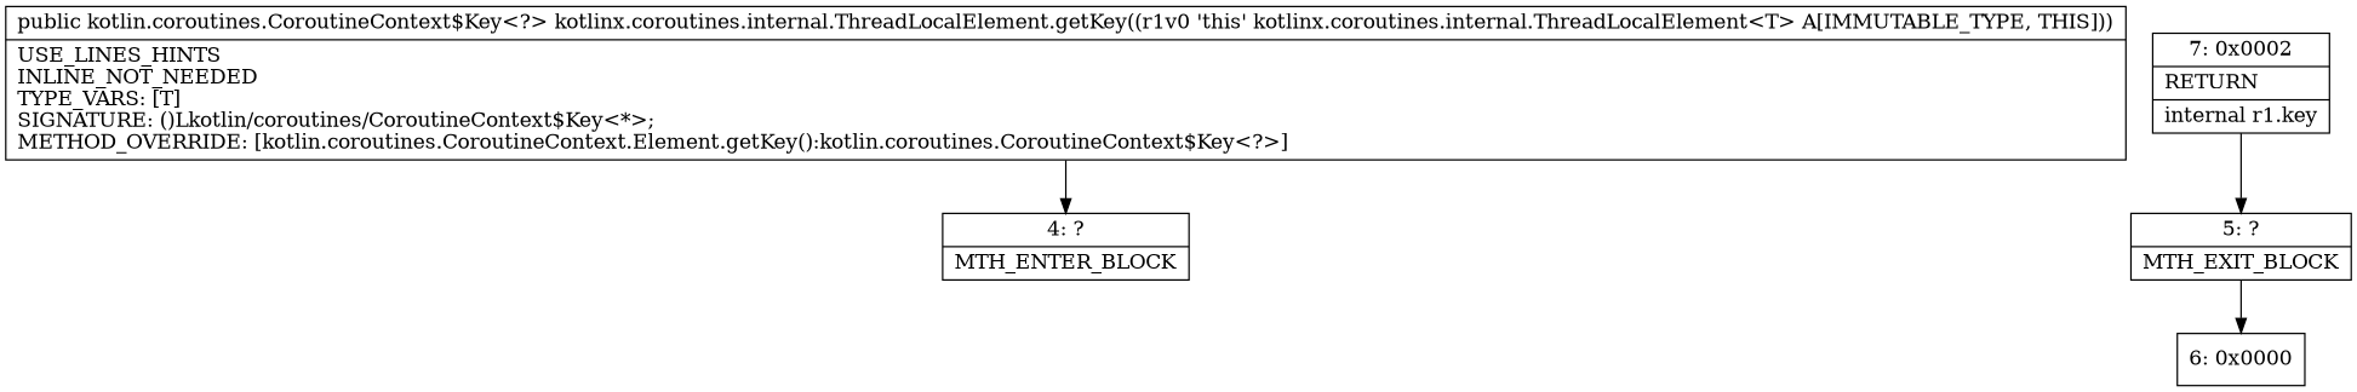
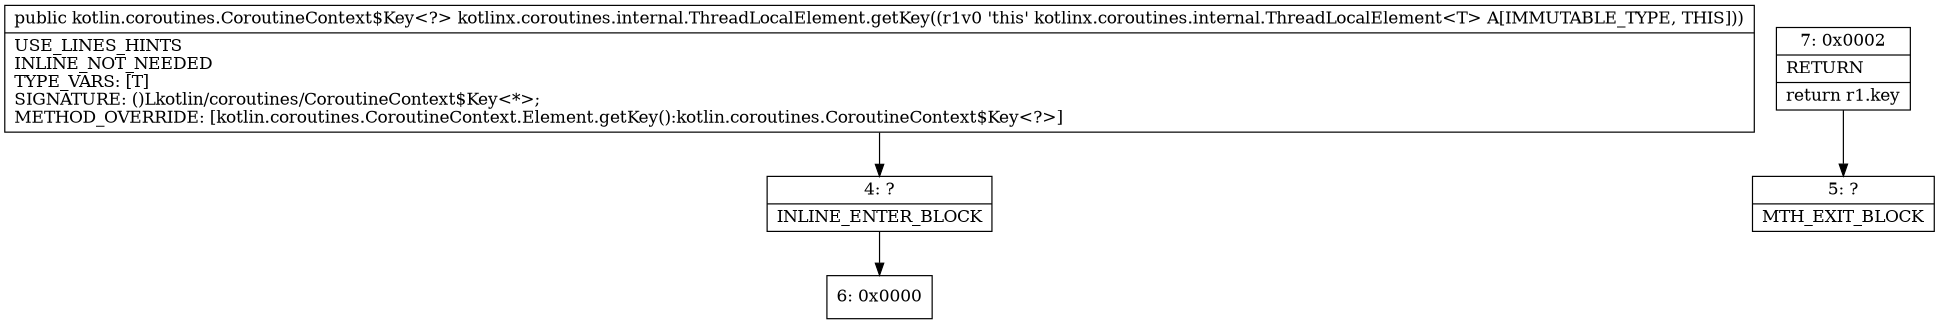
  digraph {
    node [shape=record]
-   n1 [label="{4\:\ ?|MTH_ENTER_BLOCK\l}"]
+   n1 [label="{4\:\ ?|INLINE_ENTER_BLOCK\l}"]
    n2 [label="{6\:\ 0x0000}"]
-   n3 [label="{7\:\ 0x0002|RETURN\l|internal r1.key\l}"]
+   n3 [label="{7\:\ 0x0002|RETURN\l|return r1.key\l}"]
    n4 [label="{5\:\ ?|MTH_EXIT_BLOCK\l}"]
    n5 [label="{public kotlin.coroutines.CoroutineContext$Key\<?\> kotlinx.coroutines.internal.ThreadLocalElement.getKey((r1v0 'this' kotlinx.coroutines.internal.ThreadLocalElement\<T\> A[IMMUTABLE_TYPE, THIS]))  | USE_LINES_HINTS\lINLINE_NOT_NEEDED\lTYPE_VARS: [T]\lSIGNATURE: ()Lkotlin\/coroutines\/CoroutineContext$Key\<*\>;\lMETHOD_OVERRIDE: [kotlin.coroutines.CoroutineContext.Element.getKey():kotlin.coroutines.CoroutineContext$Key\<?\>]\l}"]
-   n4 -> n2
+   n1 -> n2
    n3 -> n4
    n5 -> n1
  }
